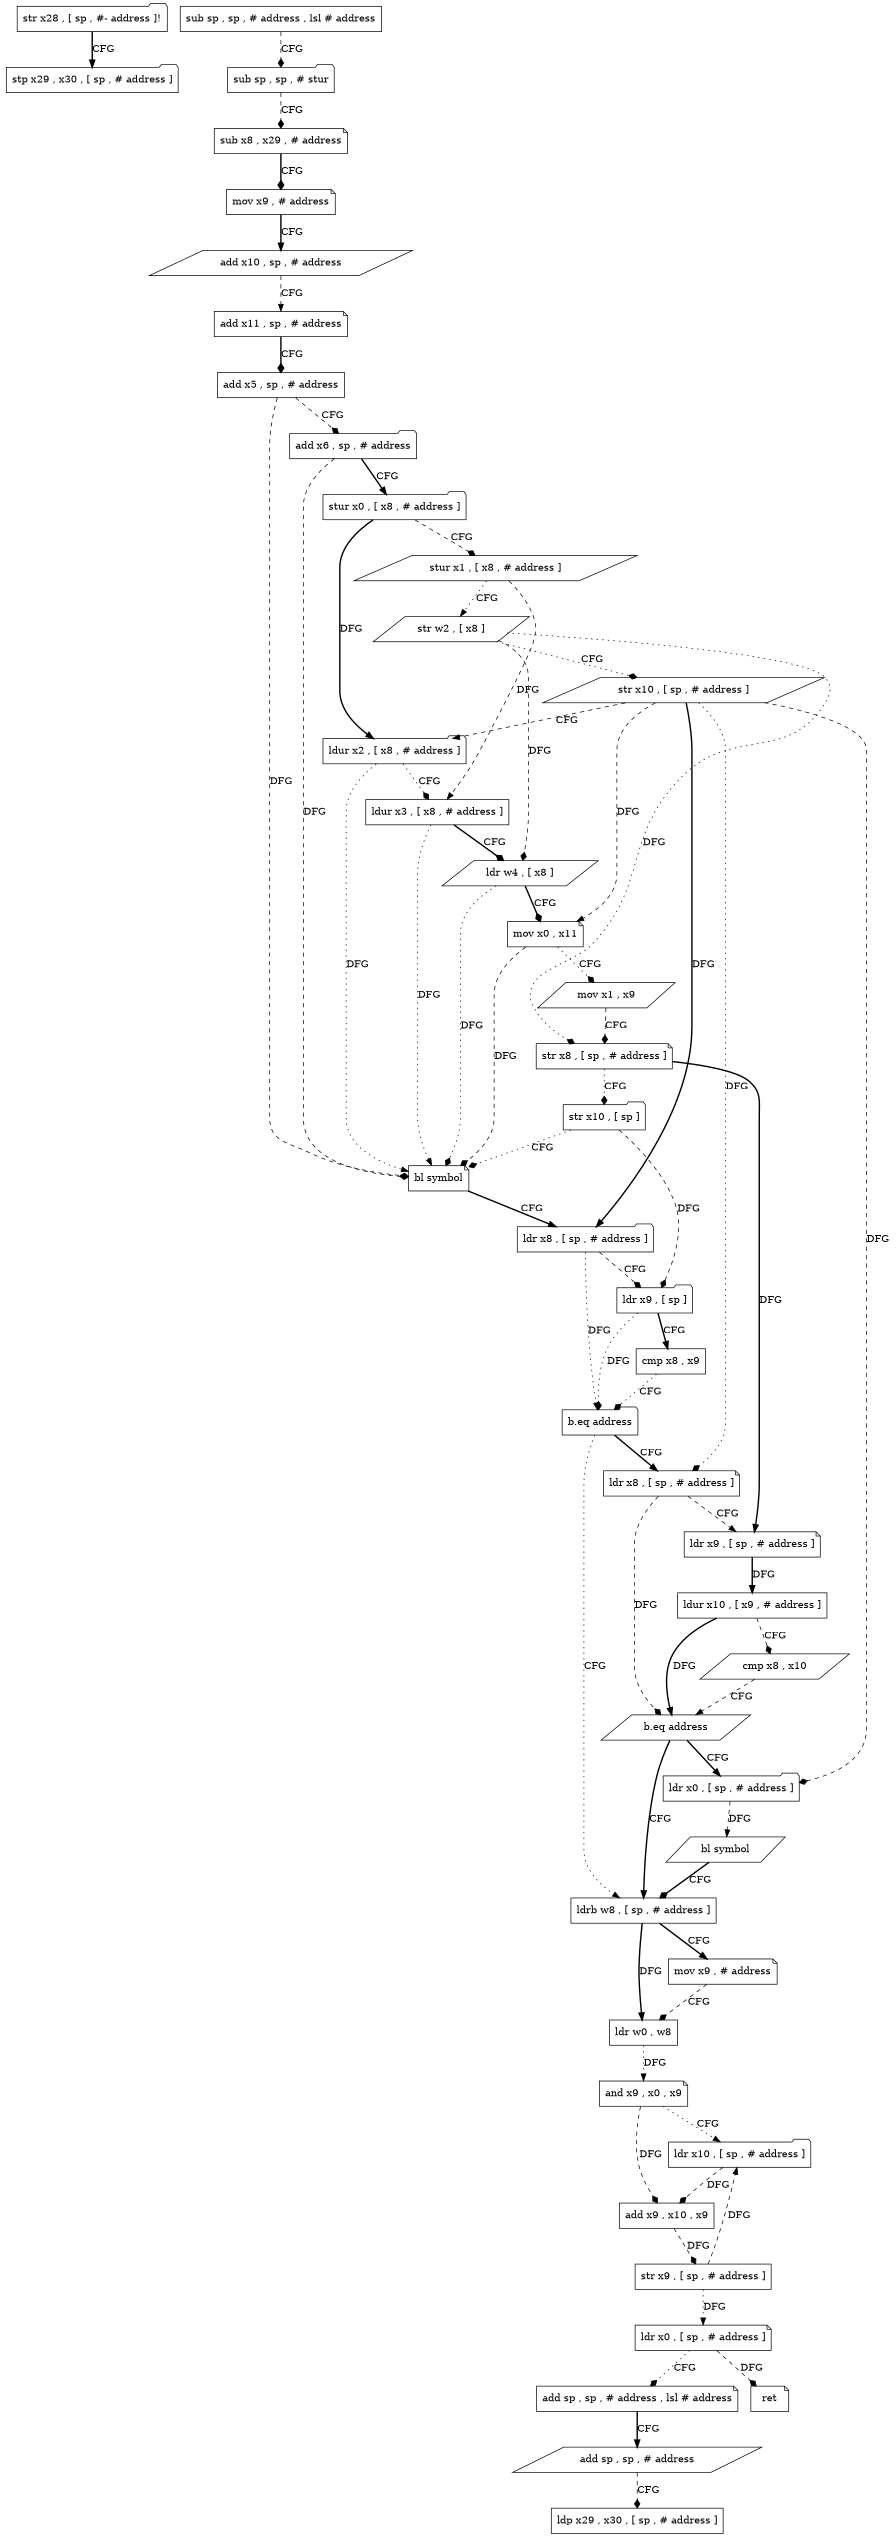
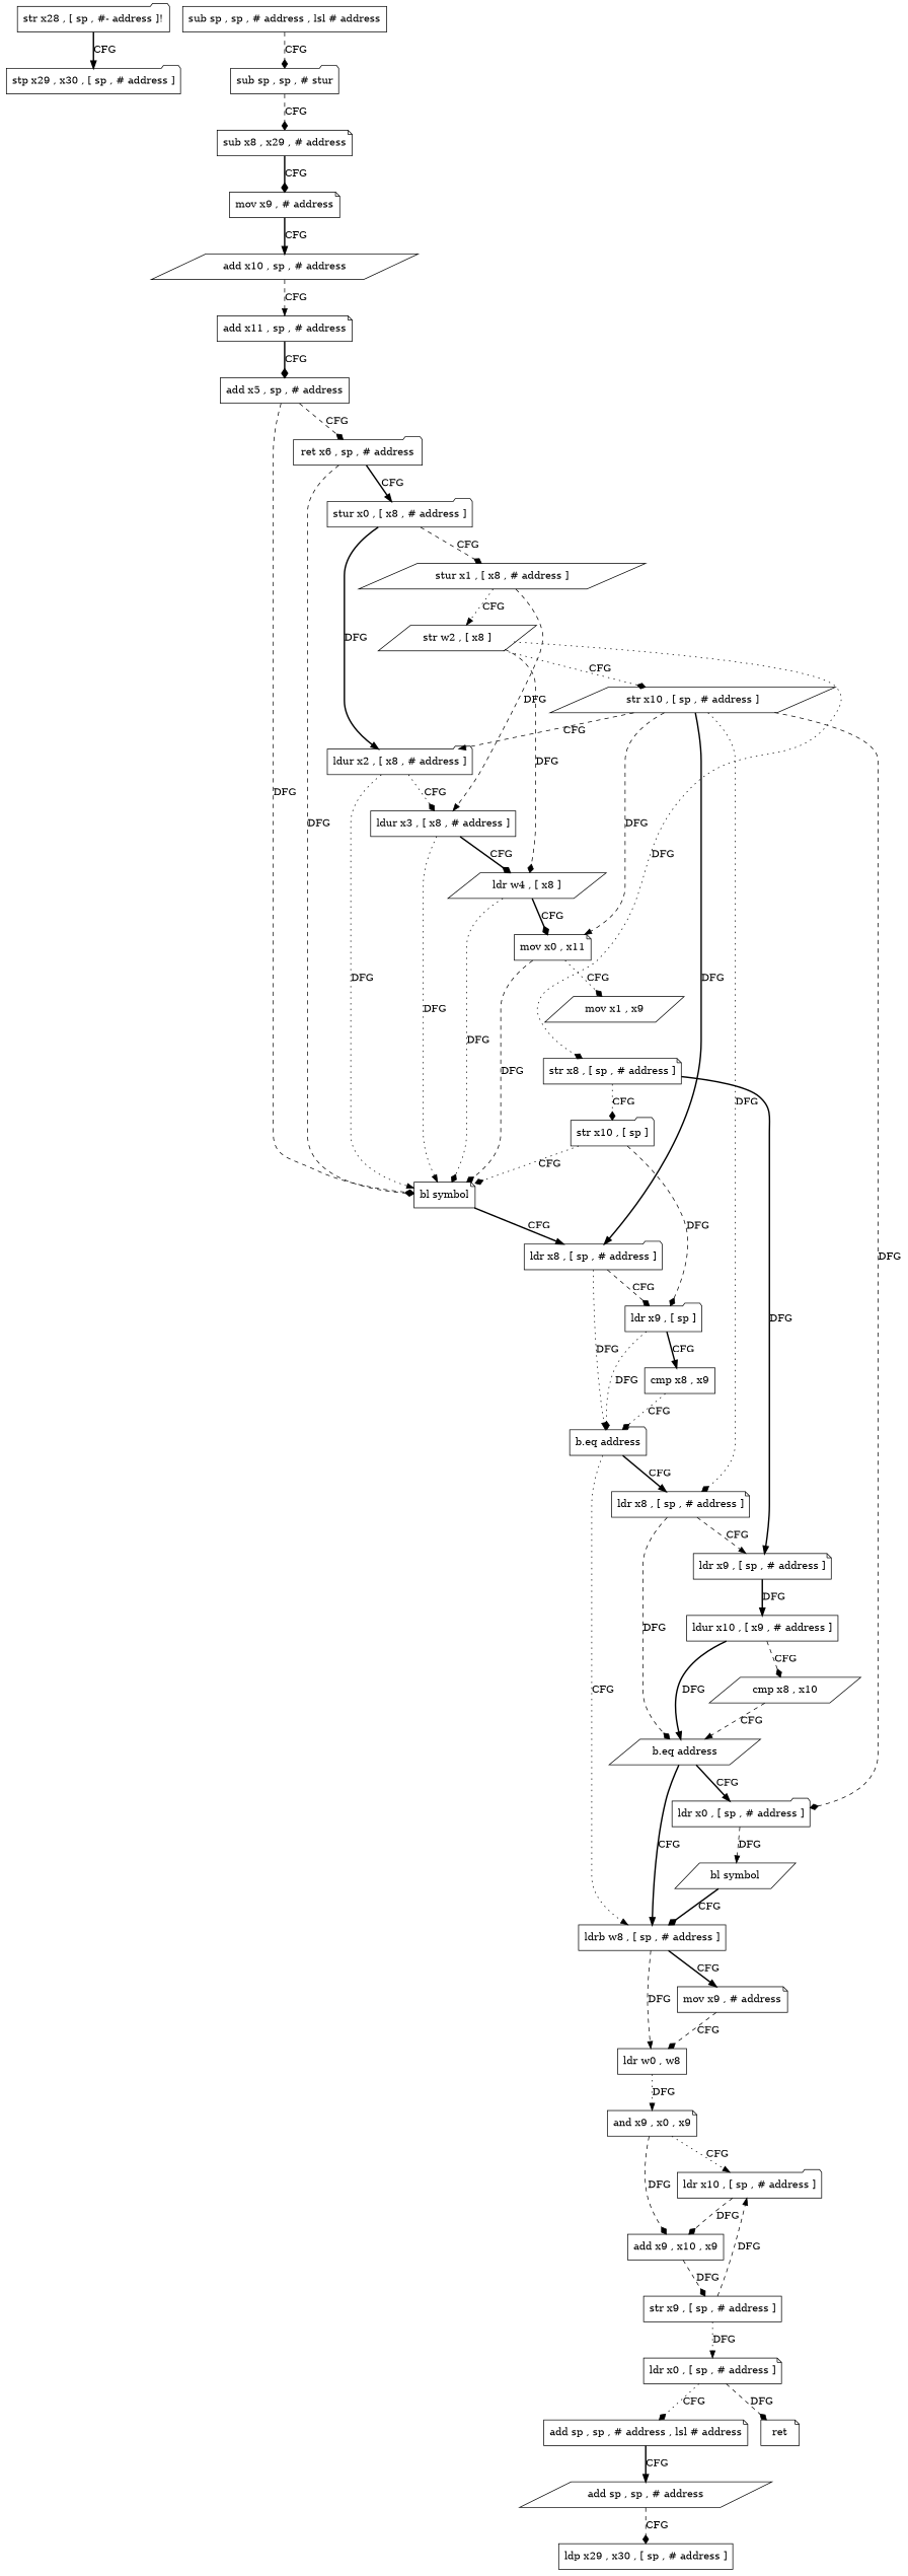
  digraph {
    node [shape=note]
    edge [arrowhead=diamond style=dashed]
    n1 [label="str x28 , [ sp , #- address ]!" shape=folder]
    n2 [label="stp x29 , x30 , [ sp , # address ]" shape=folder]
    n3 [label="sub sp , sp , # address , lsl # address" shape=box]
    n4 [label="sub sp , sp , # stur" shape=folder]
    n5 [label="sub x8 , x29 , # address"]
    n6 [label="mov x9 , # address"]
    n7 [label="add x10 , sp , # address" shape=parallelogram]
    n8 [label="add x11 , sp , # address"]
    n9 [label="add x5 , sp , # address" shape=box]
-   n10 [label="add x6 , sp , # address" shape=folder]
+   n10 [label="ret x6 , sp , # address" shape=folder]
    n11 [label="bl symbol"]
    n12 [label="stur x0 , [ x8 , # address ]" shape=folder]
    n13 [label="ldr x8 , [ sp , # address ]" shape=folder]
    n14 [label="stur x1 , [ x8 , # address ]" shape=parallelogram]
    n15 [label="ldur x2 , [ x8 , # address ]" shape=folder]
    n16 [label="str w2 , [ x8 ]" shape=parallelogram]
    n17 [label="ldur x3 , [ x8 , # address ]" shape=box]
    n18 [label="str x10 , [ sp , # address ]" shape=parallelogram]
    n19 [label="ldr w4 , [ x8 ]" shape=parallelogram]
    n20 [label="str x8 , [ sp , # address ]"]
    n21 [label="mov x0 , x11"]
    n22 [label="ldr x8 , [ sp , # address ]"]
    n23 [label="ldr x0 , [ sp , # address ]" shape=folder]
    n24 [label="str x10 , [ sp ]" shape=folder]
    n25 [label="ldr x9 , [ sp , # address ]"]
    n26 [label="mov x1 , x9" shape=parallelogram]
    n27 [label="ldr x9 , [ sp ]" shape=folder]
    n28 [label="b.eq address" shape=folder]
    n29 [label="b.eq address" shape=parallelogram]
    n30 [label="bl symbol" shape=parallelogram]
    n31 [label="ldur x10 , [ x9 , # address ]" shape=box]
    n32 [label="cmp x8 , x9" shape=box]
    n33 [label="ldrb w8 , [ sp , # address ]" shape=box]
    n34 [label="mov x9 , # address"]
    n35 [label="ldr w0 , w8" shape=box]
    n36 [label="and x9 , x0 , x9"]
    n37 [label="ldr x10 , [ sp , # address ]" shape=folder]
    n38 [label="add x9 , x10 , x9" shape=box]
    n39 [label="str x9 , [ sp , # address ]" shape=box]
    n40 [label="ldr x0 , [ sp , # address ]"]
    n41 [label="add sp , sp , # address , lsl # address"]
    n42 [label=ret]
    n43 [label="add sp , sp , # address" shape=parallelogram]
    n44 [label="ldp x29 , x30 , [ sp , # address ]" shape=box]
    n45 [label="cmp x8 , x10" shape=parallelogram]
    n1 -> n2 [arrowhead=normal label=CFG style=bold]
    n3 -> n4 [label=CFG]
    n4 -> n5 [label=CFG]
    n5 -> n6 [label=CFG style=bold]
    n6 -> n7 [arrowhead=normal label=CFG style=bold]
    n7 -> n8 [arrowhead=normal label=CFG]
    n8 -> n9 [label=CFG style=bold]
    n9 -> n10 [label=CFG]
    n9 -> n11 [label=DFG]
    n10 -> n11 [label=DFG]
    n10 -> n12 [arrowhead=normal label=CFG style=bold]
    n11 -> n13 [arrowhead=normal label=CFG style=bold]
    n12 -> n14 [label=CFG]
    n12 -> n15 [arrowhead=normal label=DFG style=bold]
    n13 -> n27 [label=CFG]
    n13 -> n28 [arrowhead=normal label=DFG style=dotted]
    n14 -> n16 [arrowhead=normal label=CFG style=dotted]
    n14 -> n17 [arrowhead=normal label=DFG]
    n15 -> n11 [arrowhead=normal label=DFG style=dotted]
    n15 -> n17 [label=CFG style=dotted]
    n16 -> n18 [label=CFG style=dotted]
    n16 -> n19 [label=DFG]
    n16 -> n20 [label=DFG style=dotted]
    n17 -> n11 [arrowhead=normal label=DFG style=dotted]
    n17 -> n19 [label=CFG style=bold]
    n18 -> n13 [arrowhead=normal label=DFG style=bold]
    n18 -> n15 [arrowhead=normal label=CFG]
    n18 -> n21 [arrowhead=normal label=DFG]
    n18 -> n22 [label=DFG style=dotted]
    n18 -> n23 [label=DFG]
    n19 -> n11 [label=DFG style=dotted]
    n19 -> n21 [label=CFG style=bold]
    n20 -> n24 [label=CFG style=dotted]
    n20 -> n25 [arrowhead=normal label=DFG style=bold]
    n21 -> n11 [label=DFG]
    n21 -> n26 [label=CFG style=dotted]
    n22 -> n25 [arrowhead=normal label=CFG]
    n22 -> n29 [label=DFG]
    n23 -> n30 [arrowhead=normal label=DFG]
    n24 -> n11 [label=CFG style=dotted]
    n24 -> n27 [label=DFG]
    n25 -> n31 [arrowhead=normal label=DFG style=bold]
-   n26 -> n20 [label=CFG]
    n27 -> n28 [label=DFG style=dotted]
    n27 -> n32 [arrowhead=normal label=CFG style=bold]
    n28 -> n22 [arrowhead=normal label=CFG style=bold]
    n28 -> n33 [arrowhead=normal label=CFG style=dotted]
    n29 -> n23 [arrowhead=normal label=CFG style=bold]
    n29 -> n33 [arrowhead=normal label=CFG style=bold]
    n30 -> n33 [label=CFG style=bold]
    n31 -> n29 [arrowhead=normal label=DFG style=bold]
    n31 -> n45 [label=CFG]
    n32 -> n28 [label=CFG style=dotted]
    n33 -> n34 [arrowhead=normal label=CFG style=bold]
-   n33 -> n35 [arrowhead=normal label=DFG style=bold]
+   n33 -> n35 [arrowhead=normal label=DFG]
    n34 -> n35 [label=CFG]
    n35 -> n36 [arrowhead=normal label=DFG style=dotted]
    n36 -> n37 [arrowhead=normal label=CFG style=dotted]
    n36 -> n38 [label=DFG]
    n37 -> n38 [label=DFG]
    n38 -> n39 [label=DFG]
    n39 -> n37 [arrowhead=normal label=DFG]
    n39 -> n40 [arrowhead=normal label=DFG style=dotted]
    n40 -> n41 [label=CFG style=dotted]
    n40 -> n42 [label=DFG]
    n41 -> n43 [arrowhead=normal label=CFG style=bold]
    n43 -> n44 [label=CFG]
    n45 -> n29 [arrowhead=normal label=CFG]
  }
